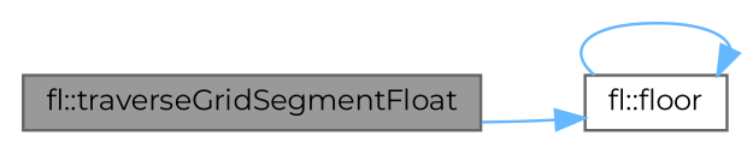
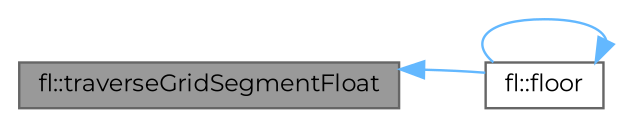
  digraph {
    rankdir=LR
    fontname=Montserrat
    node [fontname=Montserrat fontsize=10 shape=box style=filled]
    edge [color=steelblue1 fontname=Montserrat fontsize=10 labelfontname=Helvetica labelfontsize=10 style=solid]
    n1 [color=gray40 fillcolor=grey60 fontcolor=black height=0.2 label="fl::traverseGridSegmentFloat" width=0.4]
    n2 [color=grey40 fillcolor=white height=0.2 label="fl::floor" width=0.4]
-   n1 -> n2
+   n2 -> n1
    n2 -> n2
  }
